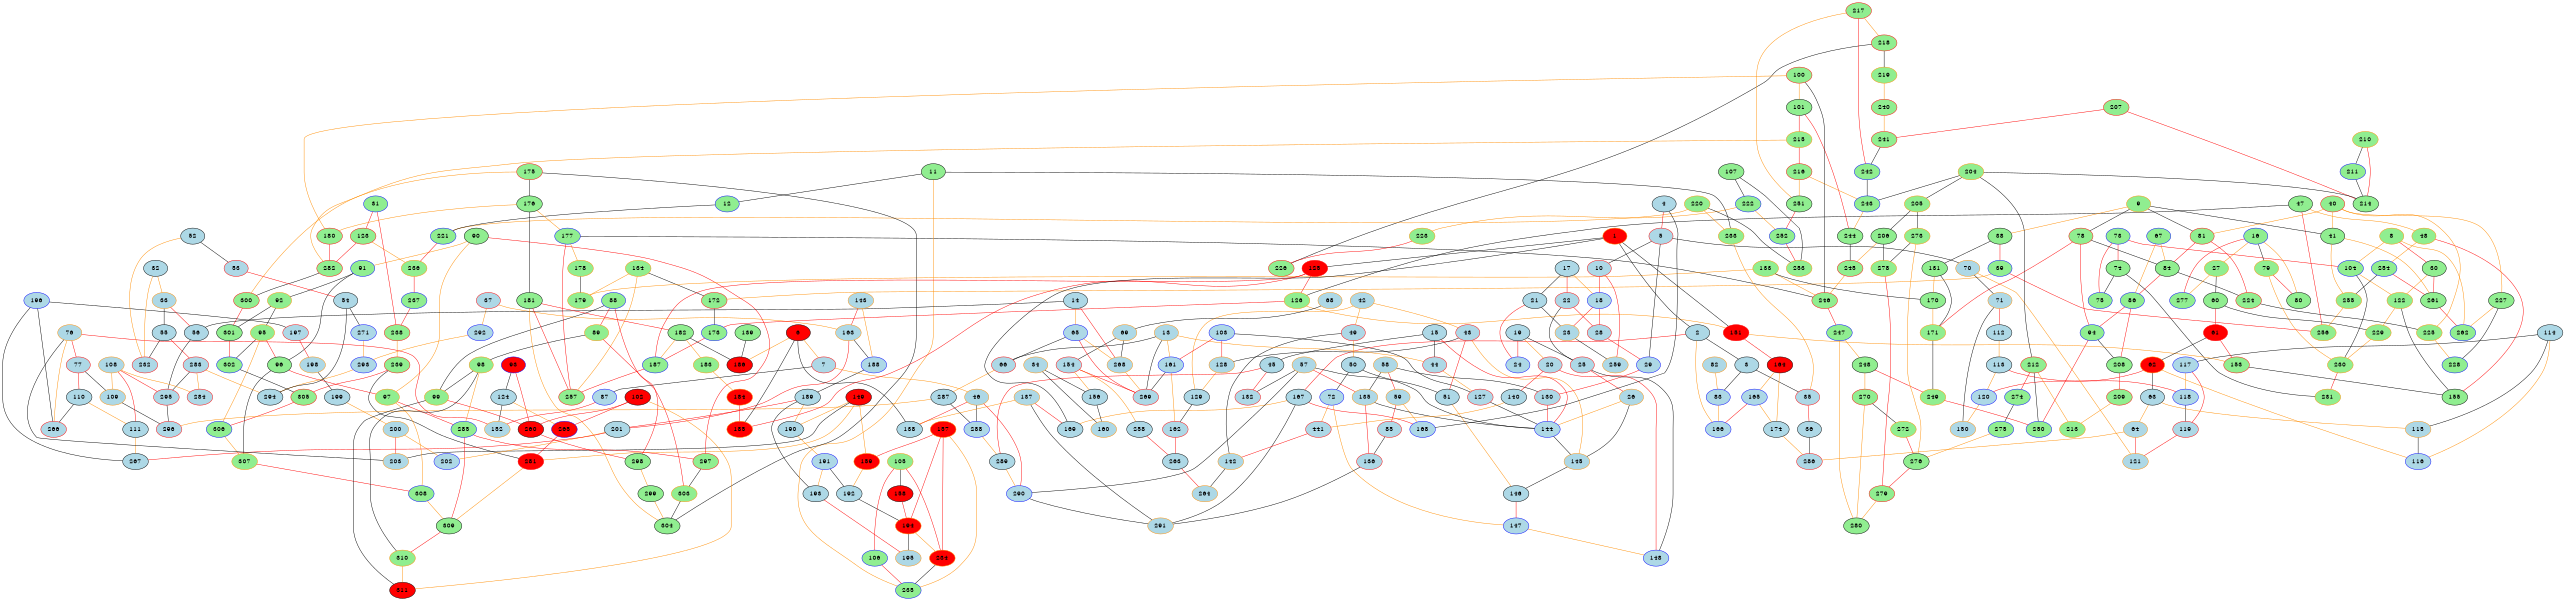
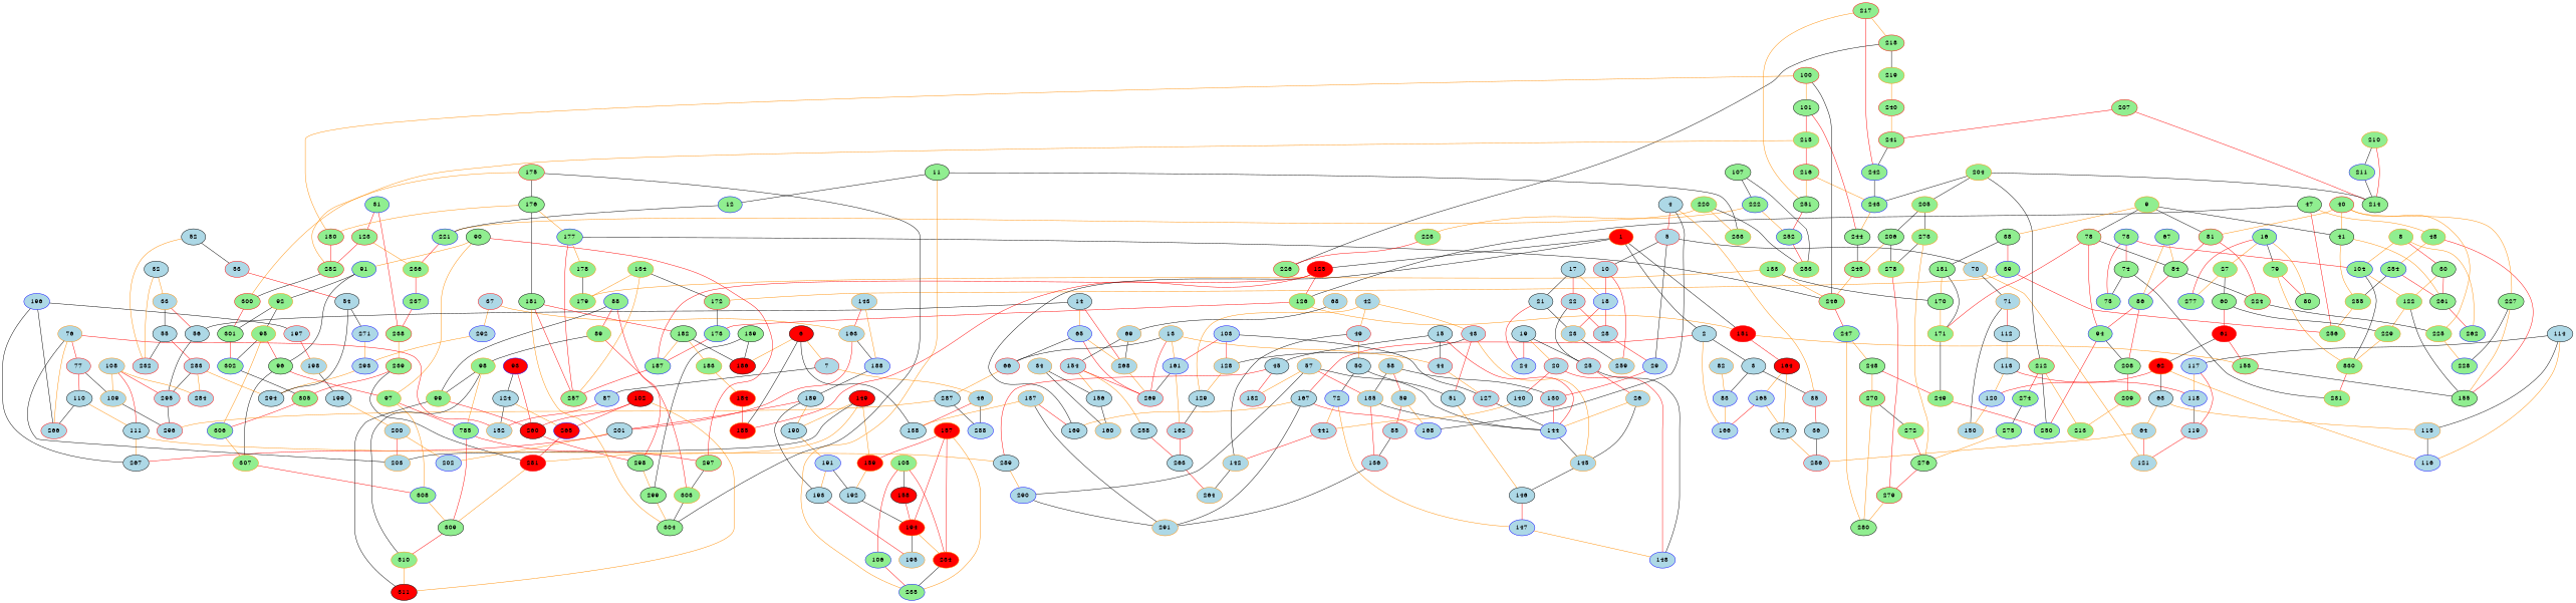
  graph {
    node [color=darkorange fillcolor=lightgreen style=filled]
    edge [color=black]
    2 [color=black fillcolor=lightblue]
    167 [color=black fillcolor=lightblue]
    3 [color=black fillcolor=lightblue]
    166 [color=blue fillcolor=lightblue]
    291 [fillcolor=lightblue]
    168 [color=blue fillcolor=lightblue]
    169 [color=black fillcolor=lightblue]
    35 [color=red fillcolor=lightblue]
    83 [color=blue fillcolor=lightblue]
    36 [color=black fillcolor=lightblue]
    86 [color=blue]
    94 [color=blue]
    208 [color=black]
    250 [color=blue]
    209 [color=red]
    213
    43 [color=red fillcolor=lightblue]
    145 [fillcolor=lightblue]
    51 [color=black fillcolor=lightblue]
    128 [fillcolor=lightblue]
    146 [color=black fillcolor=lightblue]
    129 [color=black fillcolor=lightblue]
    147 [color=blue fillcolor=lightblue]
    162 [color=red fillcolor=lightblue]
    29 [color=blue fillcolor=lightblue]
    130 [color=red fillcolor=lightblue]
    144 [color=blue fillcolor=lightblue]
    238 [color=red]
    239 [color=red]
    281 [color=red fillcolor=red]
    305 [color=red]
    309 [color=black]
    306 [color=blue]
    263 [color=black fillcolor=lightblue]
    264 [fillcolor=lightblue]
    286 [color=red fillcolor=lightblue]
    66 [color=red fillcolor=lightblue]
    287 [color=black fillcolor=lightblue]
    288 [color=blue fillcolor=lightblue]
    296 [color=red fillcolor=lightblue]
    289 [color=black fillcolor=lightblue]
    177 [color=blue]
    246 [color=red]
    178
    257 [color=red]
    247 [color=blue]
    179
    248 [color=black]
    280 [color=black]
    46 [fillcolor=lightblue]
    138 [color=black fillcolor=lightblue]
    290 [color=blue fillcolor=lightblue]
    229
-   230
+   230 [label=830]
    231
    42 [fillcolor=lightblue]
    49 [color=red fillcolor=lightblue]
    50 [color=black fillcolor=lightblue]
    142 [fillcolor=lightblue]
    72 [color=blue fillcolor=lightblue]
    115 [fillcolor=lightblue]
    116 [color=blue fillcolor=lightblue]
    232 [color=red fillcolor=lightblue]
    198 [fillcolor=lightblue]
    199 [color=black fillcolor=lightblue]
    200 [fillcolor=lightblue]
    203 [fillcolor=lightblue]
    202 [color=blue fillcolor=lightblue]
    149 [color=black fillcolor=red]
    190 [color=black fillcolor=lightblue]
    159 [fillcolor=red]
    191 [color=blue fillcolor=lightblue]
    192 [color=black fillcolor=lightblue]
    310
    193 [color=black fillcolor=lightblue]
    194 [fillcolor=red]
    96 [color=black]
    95
    302 [color=blue]
    97
    307
    308 [color=blue]
-   285 [color=blue]
+   285 [color=blue label=785]
    283 [color=red fillcolor=lightblue]
    284 [color=red fillcolor=lightblue]
    295 [color=red fillcolor=lightblue]
    294 [color=black fillcolor=lightblue]
    41 [color=black]
    261 [color=black]
    255
    262 [color=blue]
    256
    270 [color=red]
    249
    272
    276 [color=black]
    265 [color=blue fillcolor=red]
    252 [color=blue]
    253
    37 [color=red fillcolor=lightblue]
    292 [color=blue fillcolor=lightblue]
    163 [fillcolor=lightblue]
    293 [color=blue fillcolor=lightblue]
    201 [color=black fillcolor=lightblue]
    188 [color=blue fillcolor=lightblue]
    267 [color=black fillcolor=lightblue]
    189 [color=black fillcolor=lightblue]
    114 [color=black fillcolor=lightblue]
    117 [color=blue fillcolor=lightblue]
    118 [color=blue fillcolor=lightblue]
    119 [color=red fillcolor=lightblue]
    121 [fillcolor=lightblue]
    311 [color=black fillcolor=red]
    99
    260 [color=black fillcolor=red]
    298 [color=black]
    299 [color=black]
    297 [color=red]
    303
    282 [color=red]
    300 [color=red]
    301 [color=black]
    91 [color=blue]
    92
    73 [color=blue]
    75 [color=blue]
    74 [color=black]
    104 [color=blue]
    122
    155 [color=black]
    47 [color=black]
    126
    48
    173 [color=blue]
    151 [color=red fillcolor=red]
    254 [color=blue]
    187 [color=blue]
    153 [color=red]
    164 [color=black fillcolor=red]
    218 [color=red]
    219
    226 [color=red]
    240 [color=red]
    241 [color=red]
    195 [fillcolor=lightblue]
    234 [fillcolor=red]
    242 [color=blue]
    243 [color=blue]
    53 [color=red fillcolor=lightblue]
    54 [color=black fillcolor=lightblue]
    271 [color=blue fillcolor=lightblue]
    304 [color=black]
    235 [color=blue]
    71 [fillcolor=lightblue]
    150 [fillcolor=lightblue]
    112 [color=black fillcolor=lightblue]
    113 [color=black fillcolor=lightblue]
    120 [color=blue fillcolor=lightblue]
    148 [color=blue fillcolor=lightblue]
    139 [color=black]
    186 [color=black fillcolor=red]
    123 [color=red]
    236
    237 [color=blue]
    170 [color=black]
    171
    58 [fillcolor=lightblue]
    59 [fillcolor=lightblue]
    135 [fillcolor=lightblue]
    85 [color=red fillcolor=lightblue]
    136 [color=red fillcolor=lightblue]
    279 [color=red]
    278
    158 [color=black fillcolor=red]
    61 [color=red fillcolor=red]
    62 [fillcolor=red]
    63 [color=black fillcolor=lightblue]
    64 [fillcolor=lightblue]
    38 [color=black]
    131 [color=black]
    39 [color=blue]
    172 [color=red]
    165 [color=blue fillcolor=lightblue]
    174 [color=black fillcolor=lightblue]
    154 [color=red fillcolor=lightblue]
    258 [color=black fillcolor=lightblue]
    269 [color=red fillcolor=lightblue]
    156 [color=black fillcolor=lightblue]
    160 [fillcolor=lightblue]
    6 [color=black fillcolor=red]
    185 [fillcolor=red]
    7 [color=red fillcolor=lightblue]
    87 [color=blue fillcolor=lightblue]
    152 [fillcolor=lightblue]
    223
    196 [color=blue fillcolor=lightblue]
    197 [color=red fillcolor=lightblue]
    266 [color=red fillcolor=lightblue]
    110 [color=black fillcolor=lightblue]
    111 [color=black fillcolor=lightblue]
    132 [color=red fillcolor=lightblue]
    55 [color=black fillcolor=lightblue]
    67 [color=blue]
    84 [color=black]
    224 [color=red]
    225
    211 [color=blue]
    210
    214 [color=black]
    40 [color=red]
    81 [color=red]
    227 [color=black]
    228 [color=blue]
    268 [fillcolor=lightblue]
    90 [color=black]
    107 [color=black]
    222 [color=blue]
    220
    221 [color=blue]
    233
    13 [fillcolor=lightblue]
    161 [color=blue fillcolor=lightblue]
    44 [color=red fillcolor=lightblue]
    127 [color=red fillcolor=lightblue]
    9
    78 [color=red]
    11 [color=black]
    12 [color=blue]
    98
    57 [fillcolor=lightblue]
    245 [color=red]
    76 [fillcolor=lightblue]
    77 [color=red fillcolor=lightblue]
    109 [fillcolor=lightblue]
    24 [color=blue fillcolor=lightblue]
    134
    70 [fillcolor=lightblue]
    273
    23 [fillcolor=lightblue]
    259 [fillcolor=lightblue]
    45 [color=black fillcolor=lightblue]
    69 [fillcolor=lightblue]
    101 [color=black]
    244 [color=black]
    215
    216 [color=red]
    251 [color=black]
    31 [color=blue]
    217 [color=red]
    79
    80 [color=black]
    56 [color=black fillcolor=lightblue]
    89
    133
    82 [fillcolor=lightblue]
    277 [color=blue]
    14 [color=black fillcolor=lightblue]
    65 [color=blue fillcolor=lightblue]
    206 [color=black]
    106 [color=blue]
    30 [color=black]
    52 [color=black fillcolor=lightblue]
    n263 [color=red fillcolor=lightblue label=441]
    25 [color=red fillcolor=lightblue]
    26 [fillcolor=lightblue]
    108 [fillcolor=lightblue]
    20 [color=red fillcolor=lightblue]
    140 [color=black fillcolor=lightblue]
    88 [color=blue]
    207 [color=red]
    10 [color=red fillcolor=lightblue]
    18 [color=blue fillcolor=lightblue]
    28 [color=red fillcolor=lightblue]
    175 [color=red]
    176 [color=black]
    180 [color=red]
    181 [color=black]
    182 [color=black]
    93 [color=blue fillcolor=red]
    124 [color=black fillcolor=lightblue]
    33 [fillcolor=lightblue]
    184 [fillcolor=red]
    5 [color=red fillcolor=lightblue]
    22 [color=red fillcolor=lightblue]
    274 [color=blue]
    275 [color=blue]
    34 [fillcolor=lightblue]
    183
    212 [color=red]
    157 [fillcolor=red]
    27
    60 [color=black]
    137 [fillcolor=lightblue]
    17 [color=black fillcolor=lightblue]
    21 [color=black fillcolor=lightblue]
    32 [color=black fillcolor=lightblue]
    19 [color=black fillcolor=lightblue]
    143 [fillcolor=lightblue]
    125 [color=red fillcolor=red]
    105
    100 [color=red]
    68 [fillcolor=lightblue]
    16 [color=blue]
    1 [fillcolor=red]
    204
    205
    8
    15 [color=black fillcolor=lightblue]
    102 [color=black fillcolor=red]
    103 [color=blue fillcolor=lightblue]
    4 [color=black fillcolor=lightblue]
    2 -- 167 [color=red]
    2 -- 3
    2 -- 166 [color=darkorange]
    167 -- 291
    167 -- 168 [color=red]
    167 -- 169 [color=darkorange]
    3 -- 35
    3 -- 83
    35 -- 36 [color=red]
    83 -- 166 [color=darkorange]
    36 -- 286
    86 -- 94 [color=red]
    86 -- 208 [color=red]
    94 -- 208
    94 -- 250 [color=red]
    208 -- 209 [color=red]
    209 -- 213 [color=darkorange]
    43 -- 145 [color=darkorange]
    43 -- 51 [color=red]
    43 -- 128
    145 -- 146
    51 -- 146 [color=darkorange]
    128 -- 129 [color=darkorange]
    146 -- 147 [color=red]
    129 -- 162
    147 -- 148 [color=darkorange]
    162 -- 263 [color=red]
    29 -- 130 [color=red]
    130 -- 144 [color=red]
    144 -- 145
    238 -- 239 [color=darkorange]
    239 -- 281
    239 -- 305 [color=red]
    281 -- 309 [color=darkorange]
    305 -- 306 [color=red]
    309 -- 310 [color=red]
    306 -- 307 [color=darkorange]
    263 -- 264 [color=red]
    66 -- 287 [color=darkorange]
    287 -- 288
    287 -- 296 [color=darkorange]
-   288 -- 289 [color=darkorange]
+   111 -- 289 [color=darkorange]
    289 -- 290 [color=darkorange]
    177 -- 246
    177 -- 178 [color=darkorange]
    177 -- 257 [color=red]
    246 -- 247 [color=red]
    178 -- 179
    247 -- 248 [color=darkorange]
    247 -- 280 [color=darkorange]
    248 -- 270 [color=darkorange]
    248 -- 249 [color=red]
    46 -- 288
    46 -- 138 [color=red]
-   46 -- 290 [color=red]
    290 -- 291
    229 -- 230 [color=darkorange]
    230 -- 231 [color=red]
    42 -- 43 [color=darkorange]
    42 -- 129 [color=darkorange]
    42 -- 49 [color=darkorange]
    49 -- 50 [color=darkorange]
    49 -- 142
    50 -- 51
    50 -- 72
    142 -- 264
    72 -- 147 [color=darkorange]
    72 -- n263 [color=darkorange]
    115 -- 116
    198 -- 199
    199 -- 200 [color=darkorange]
    200 -- 203 [color=red]
    200 -- 202 [color=darkorange]
    149 -- 281 [color=darkorange]
    149 -- 203
    149 -- 190 [color=darkorange]
    149 -- 159 [color=darkorange]
    190 -- 191 [color=darkorange]
    159 -- 192 [color=darkorange]
    191 -- 192
    191 -- 193 [color=darkorange]
    192 -- 194
    310 -- 311 [color=darkorange]
    193 -- 195 [color=red]
    194 -- 195
    194 -- 234 [color=darkorange]
    96 -- 97 [color=red]
    96 -- 307
    95 -- 306 [color=darkorange]
    95 -- 96 [color=red]
    95 -- 302
    302 -- 305
    97 -- 308 [color=darkorange]
    97 -- 285 [color=red]
    307 -- 308 [color=red]
    308 -- 309 [color=darkorange]
    285 -- 309 [color=red]
    285 -- 297 [color=red]
    283 -- 284 [color=darkorange]
    283 -- 295
    283 -- 294 [color=darkorange]
    295 -- 296
    41 -- 261 [color=darkorange]
    41 -- 255 [color=darkorange]
    261 -- 262 [color=red]
    255 -- 256 [color=darkorange]
    270 -- 280 [color=darkorange]
    270 -- 272
    249 -- 250 [color=red]
    272 -- 276 [color=red]
    276 -- 279 [color=red]
    265 -- 281 [color=red]
    252 -- 253 [color=red]
    37 -- 292 [color=darkorange]
    37 -- 163 [color=darkorange]
    292 -- 293 [color=darkorange]
    163 -- 201 [color=red]
    163 -- 188
    293 -- 294 [color=darkorange]
    201 -- 202 [color=darkorange]
    201 -- 267 [color=red]
    188 -- 189
    189 -- 190 [color=darkorange]
    189 -- 193
    189 -- 201 [color=red]
    114 -- 115
    114 -- 116 [color=darkorange]
    114 -- 117
    117 -- 118 [color=darkorange]
    117 -- 119 [color=red]
    118 -- 119
    119 -- 121 [color=red]
    99 -- 311
    99 -- 260 [color=red]
    260 -- 298 [color=red]
    298 -- 299 [color=darkorange]
    299 -- 304 [color=darkorange]
    297 -- 303
    303 -- 304
    282 -- 300
    300 -- 301 [color=red]
    301 -- 302 [color=red]
    91 -- 96
    91 -- 92
    92 -- 95
    92 -- 301
    73 -- 75 [color=red]
    73 -- 74 [color=red]
    73 -- 104 [color=red]
    74 -- 231
    74 -- 75
    104 -- 230
    104 -- 122 [color=darkorange]
    122 -- 229 [color=darkorange]
    122 -- 155
    47 -- 256 [color=red]
    47 -- 126
    47 -- 48 [color=darkorange]
    126 -- 173 [color=red]
    126 -- 151 [color=darkorange]
    48 -- 155 [color=red]
    48 -- 254 [color=darkorange]
    173 -- 187 [color=red]
    151 -- 153 [color=darkorange]
    151 -- 164 [color=red]
    254 -- 261 [color=red]
    254 -- 255
    187 -- 257 [color=red]
    153 -- 155
    164 -- 165 [color=darkorange]
    164 -- 174 [color=darkorange]
    218 -- 219
    218 -- 226
    219 -- 240 [color=darkorange]
    240 -- 241 [color=darkorange]
    241 -- 242
    234 -- 235
    242 -- 243
    243 -- 244 [color=darkorange]
    53 -- 54 [color=red]
    54 -- 294
    54 -- 271
    271 -- 293 [color=darkorange]
    71 -- 150
    71 -- 112 [color=red]
    112 -- 113 [color=darkorange]
    113 -- 118 [color=red]
    113 -- 120 [color=darkorange]
    120 -- 150 [color=darkorange]
+   139 -- 299
    139 -- 186
    123 -- 282 [color=red]
    123 -- 236 [color=darkorange]
    236 -- 237 [color=red]
    237 -- 238 [color=red]
    170 -- 171 [color=darkorange]
    171 -- 249
    58 -- 130
    58 -- 59 [color=red]
    58 -- 135
    59 -- 168 [color=darkorange]
    59 -- 85 [color=red]
    135 -- 144
    135 -- 136 [color=red]
    85 -- 136
    136 -- 291
    279 -- 280 [color=darkorange]
    278 -- 279 [color=red]
    158 -- 194 [color=red]
    61 -- 153 [color=red]
    61 -- 62
    62 -- 116 [color=darkorange]
    62 -- 120 [color=red]
    62 -- 63
    63 -- 115 [color=darkorange]
    63 -- 64 [color=darkorange]
    64 -- 286 [color=darkorange]
    64 -- 121 [color=red]
    38 -- 131
    38 -- 39 [color=red]
    131 -- 170 [color=darkorange]
    131 -- 171
    39 -- 256 [color=red]
    39 -- 172 [color=darkorange]
    172 -- 173
    165 -- 166 [color=red]
    165 -- 174 [color=darkorange]
    174 -- 286 [color=darkorange]
    154 -- 258 [color=darkorange]
    154 -- 269 [color=red]
    154 -- 156 [color=darkorange]
    258 -- 263 [color=red]
    156 -- 160
    6 -- 138
    6 -- 186 [color=darkorange]
    6 -- 185
    6 -- 7 [color=darkorange]
    7 -- 46 [color=darkorange]
    7 -- 87
    87 -- 152 [color=red]
    223 -- 226 [color=red]
    196 -- 267
    196 -- 197
    196 -- 266
    197 -- 198 [color=red]
    110 -- 266
    110 -- 111 [color=darkorange]
    111 -- 267 [color=darkorange]
    55 -- 232
    55 -- 283 [color=red]
    67 -- 86 [color=darkorange]
    67 -- 84 [color=darkorange]
    84 -- 86 [color=red]
    84 -- 224
    224 -- 225
    225 -- 228 [color=darkorange]
    211 -- 214
    210 -- 211
    210 -- 214 [color=red]
    40 -- 41 [color=darkorange]
    40 -- 225 [color=darkorange]
    40 -- 81 [color=darkorange]
    40 -- 227 [color=darkorange]
    81 -- 84 [color=red]
    81 -- 224 [color=red]
-   227 -- 262 [color=darkorange]
+   227 -- 155 [color=darkorange]
    227 -- 228
    268 -- 269 [color=darkorange]
    90 -- 97 [color=darkorange]
    90 -- 297 [color=red]
    90 -- 91 [color=darkorange]
    107 -- 253
    107 -- 222
    222 -- 252 [color=darkorange]
    222 -- 223 [color=darkorange]
    220 -- 253
    220 -- 221 [color=darkorange]
    220 -- 233 [color=darkorange]
    221 -- 236 [color=red]
    13 -- 66
-   13 -- 269
+   13 -- 269 [color=red]
    13 -- 161 [color=darkorange]
    13 -- 44 [color=darkorange]
    161 -- 162 [color=darkorange]
    161 -- 269
    44 -- 127 [color=darkorange]
    127 -- 144
    9 -- 41
    9 -- 38 [color=darkorange]
    9 -- 81
    9 -- 78
    78 -- 94 [color=red]
    78 -- 171 [color=red]
    78 -- 84
    11 -- 235 [color=darkorange]
    11 -- 233
    11 -- 12
    12 -- 221
    98 -- 310
    98 -- 285 [color=darkorange]
    98 -- 99
    57 -- 144
    57 -- 290
    57 -- 135 [color=red]
-   57 -- 132
+   57 -- 132 [color=darkorange]
    245 -- 246 [color=darkorange]
    76 -- 203
    76 -- 152 [color=red]
    76 -- 266 [color=darkorange]
    76 -- 77 [color=red]
    77 -- 110 [color=red]
    77 -- 109
    109 -- 296
    134 -- 257 [color=darkorange]
    134 -- 179 [color=darkorange]
    134 -- 172
    70 -- 121 [color=darkorange]
    70 -- 71
    273 -- 276 [color=darkorange]
    273 -- 278
    23 -- 259
    45 -- 289 [color=red]
    45 -- 132 [color=red]
    69 -- 154
    69 -- 268
    101 -- 244 [color=red]
    101 -- 215 [color=red]
    244 -- 245
    215 -- 282 [color=darkorange]
    215 -- 216 [color=red]
    216 -- 243 [color=darkorange]
    216 -- 251 [color=darkorange]
    251 -- 252 [color=red]
    31 -- 238 [color=red]
    31 -- 123 [color=red]
    217 -- 218 [color=darkorange]
    217 -- 242 [color=red]
    217 -- 251 [color=darkorange]
    79 -- 230 [color=darkorange]
    79 -- 80 [color=red]
    56 -- 295
    89 -- 303 [color=red]
    89 -- 98
    133 -- 246 [color=darkorange]
    133 -- 179 [color=darkorange]
    133 -- 170
    82 -- 83 [color=darkorange]
    14 -- 268 [color=red]
    14 -- 56
    14 -- 65 [color=darkorange]
    65 -- 66
    65 -- 269 [color=red]
    65 -- 268 [color=darkorange]
    206 -- 278
    206 -- 245 [color=darkorange]
    106 -- 235 [color=red]
    30 -- 261 [color=red]
    30 -- 122 [color=darkorange]
    52 -- 232 [color=darkorange]
    52 -- 53
    n263 -- 142 [color=red]
    25 -- 148
    25 -- 26 [color=red]
    26 -- 145
    26 -- 144 [color=darkorange]
    108 -- 284 [color=darkorange]
    108 -- 295 [color=red]
    108 -- 111 [color=red]
    108 -- 109 [color=darkorange]
    20 -- 148 [color=red]
    20 -- 140 [color=red]
    140 -- n263 [color=darkorange]
    88 -- 99
    88 -- 298 [color=red]
    88 -- 89 [color=red]
    207 -- 241 [color=red]
    207 -- 214 [color=red]
    10 -- 259 [color=red]
    10 -- 18 [color=red]
    18 -- 23 [color=red]
    18 -- 28 [color=red]
    28 -- 29 [color=red]
    175 -- 300 [color=darkorange]
    175 -- 304
    175 -- 176
    176 -- 177 [color=darkorange]
    176 -- 180 [color=darkorange]
    176 -- 181
    180 -- 282 [color=red]
    181 -- 257 [color=red]
    181 -- 304 [color=darkorange]
    181 -- 182 [color=red]
    182 -- 187 [color=darkorange]
    182 -- 186
    182 -- 183 [color=darkorange]
    93 -- 260 [color=red]
    93 -- 124
    124 -- 265 [color=darkorange]
    124 -- 152
    33 -- 55
    33 -- 56 [color=red]
    184 -- 185 [color=red]
    5 -- 29
    5 -- 70
    5 -- 10
    22 -- 25
    22 -- 28 [color=red]
    274 -- 275
    275 -- 276 [color=darkorange]
    34 -- 156
    34 -- 160
    183 -- 184 [color=darkorange]
    212 -- 250
    212 -- 213 [color=darkorange]
    212 -- 274 [color=red]
    157 -- 159 [color=red]
    157 -- 194 [color=red]
    157 -- 234 [color=red]
    157 -- 235 [color=darkorange]
    27 -- 277 [color=darkorange]
    27 -- 60
    60 -- 229
    60 -- 61 [color=red]
    137 -- 291
    137 -- 169 [color=red]
    137 -- 138 [color=darkorange]
    17 -- 18 [color=darkorange]
    17 -- 22 [color=red]
    17 -- 21
    21 -- 24 [color=red]
    21 -- 23
    32 -- 232 [color=darkorange]
    32 -- 33 [color=darkorange]
    19 -- 24 [color=red]
    19 -- 25
    19 -- 20 [color=darkorange]
    143 -- 163 [color=red]
    143 -- 188 [color=darkorange]
    125 -- 126 [color=red]
    125 -- 187 [color=red]
    125 -- 185 [color=red]
    105 -- 234 [color=red]
    105 -- 158
    105 -- 106 [color=red]
    100 -- 246
    100 -- 101 [color=darkorange]
    100 -- 180 [color=darkorange]
    68 -- 69
    16 -- 79
    16 -- 80 [color=darkorange]
    16 -- 277 [color=red]
    16 -- 27 [color=darkorange]
    1 -- 2
    1 -- 169
    1 -- 151
    1 -- 125
    204 -- 243
    204 -- 214
    204 -- 212
    204 -- 205
    205 -- 273
    205 -- 206
    8 -- 262 [color=darkorange]
    8 -- 104 [color=darkorange]
    8 -- 30 [color=red]
    15 -- 144 [color=red]
    15 -- 44
    15 -- 45
    102 -- 265 [color=red]
    102 -- 311 [color=darkorange]
    102 -- 260 [color=red]
    103 -- 128 [color=red]
    103 -- 161 [color=red]
    103 -- 127
    4 -- 168
-   233 -- 35 [color=darkorange]
+   4 -- 35 [color=darkorange]
    4 -- 5 [color=red]
  }
